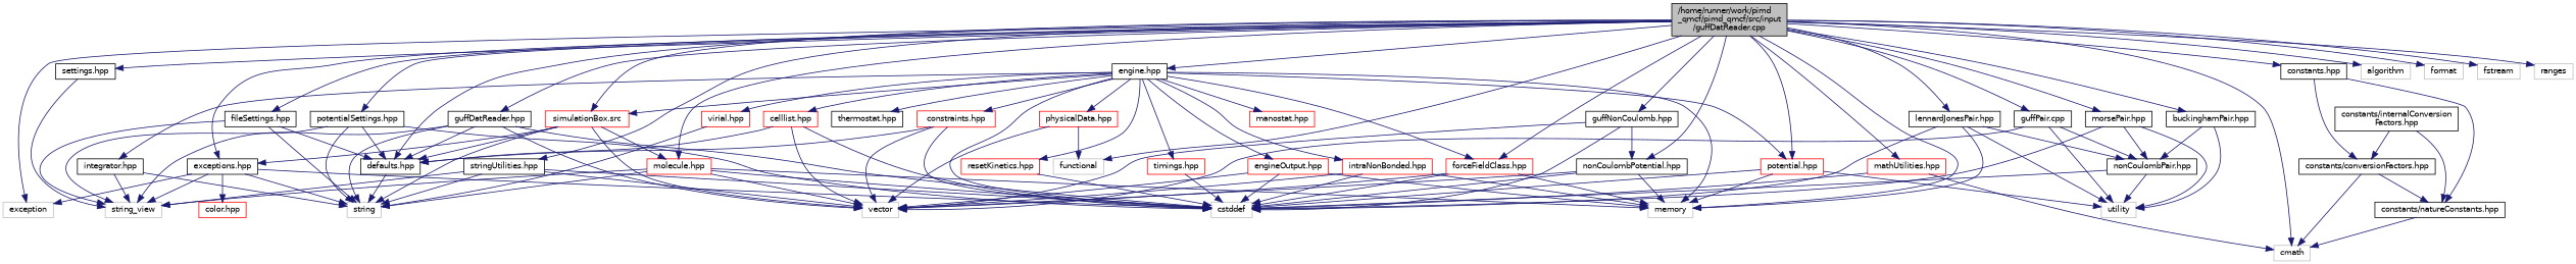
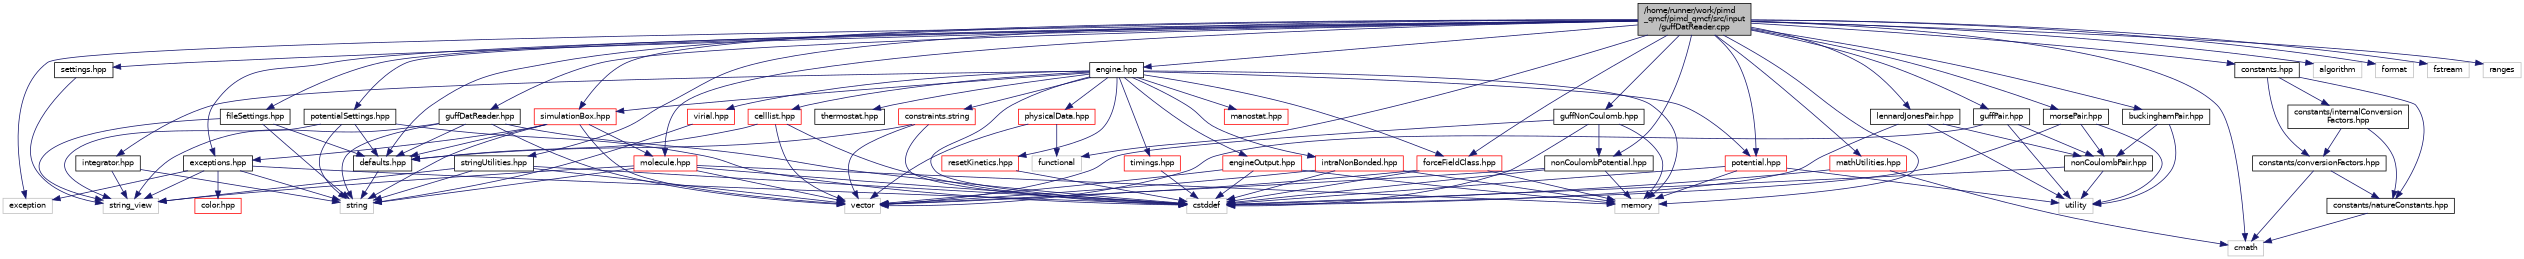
  digraph {
    node [color=black fillcolor=white fontname=Helvetica fontsize=10 shape=record style=filled]
    edge [color=midnightblue fontname=Helvetica fontsize=10 labelfontname=Helvetica labelfontsize=10 style=solid]
    n1 [fillcolor=grey75 fontcolor=black height=0.2 label="/home/runner/work/pimd\l_qmcf/pimd_qmcf/src/input\l/guffDatReader.cpp" width=0.4]
    n2 [height=0.2 label="guffDatReader.hpp" width=0.4]
    n3 [height=0.2 label="defaults.hpp" width=0.4]
    n4 [height=0.2 label="buckinghamPair.hpp" width=0.4]
    n5 [height=0.2 label="constants.hpp" width=0.4]
    n6 [color=grey75 height=0.2 label=cmath width=0.4]
    n7 [height=0.2 label="engine.hpp" width=0.4]
    n8 [color=grey75 height=0.2 label=memory width=0.4]
    n9 [color=red height=0.2 label="forceFieldClass.hpp" width=0.4]
    n10 [color=grey75 height=0.2 label=functional width=0.4]
    n11 [color=red height=0.2 label="potential.hpp" width=0.4]
-   n12 [color=red height=0.2 label="simulationBox.src" width=0.4]
+   n12 [color=red height=0.2 label="simulationBox.hpp" width=0.4]
    n13 [height=0.2 label="exceptions.hpp" width=0.4]
    n14 [color=grey75 height=0.2 label=exception width=0.4]
    n15 [color=red height=0.2 label="molecule.hpp" width=0.4]
    n16 [height=0.2 label="fileSettings.hpp" width=0.4]
    n17 [height=0.2 label="guffNonCoulomb.hpp" width=0.4]
    n18 [height=0.2 label="nonCoulombPotential.hpp" width=0.4]
-   n19 [height=0.2 label="guffPair.cpp" width=0.4]
+   n19 [height=0.2 label="guffPair.hpp" width=0.4]
    n20 [height=0.2 label="lennardJonesPair.hpp" width=0.4]
    n21 [color=red height=0.2 label="mathUtilities.hpp" width=0.4]
    n22 [height=0.2 label="morsePair.hpp" width=0.4]
    n23 [height=0.2 label="potentialSettings.hpp" width=0.4]
    n24 [height=0.2 label="settings.hpp" width=0.4]
    n25 [height=0.2 label="stringUtilities.hpp" width=0.4]
    n26 [color=grey75 height=0.2 label=algorithm width=0.4]
    n27 [color=grey75 height=0.2 label=format width=0.4]
    n28 [color=grey75 height=0.2 label=fstream width=0.4]
    n29 [color=grey75 height=0.2 label=ranges width=0.4]
    n30 [color=grey75 height=0.2 label=string width=0.4]
    n31 [color=grey75 height=0.2 label=cstddef width=0.4]
    n32 [color=grey75 height=0.2 label=string_view width=0.4]
    n33 [color=grey75 height=0.2 label=vector width=0.4]
    n34 [height=0.2 label="nonCoulombPair.hpp" width=0.4]
    n35 [color=grey75 height=0.2 label=utility width=0.4]
    n36 [height=0.2 label="constants/natureConstants.hpp" width=0.4]
    n37 [height=0.2 label="constants/conversionFactors.hpp" width=0.4]
    n38 [height=0.2 label="constants/internalConversion\lFactors.hpp" width=0.4]
    n39 [color=red height=0.2 label="celllist.hpp" width=0.4]
-   n40 [color=red height=0.2 label="constraints.hpp" width=0.4]
+   n40 [color=red height=0.2 label="constraints.string" width=0.4]
    n41 [color=red height=0.2 label="engineOutput.hpp" width=0.4]
    n42 [height=0.2 label="integrator.hpp" width=0.4]
    n43 [color=red height=0.2 label="intraNonBonded.hpp" width=0.4]
    n44 [color=red height=0.2 label="manostat.hpp" width=0.4]
    n45 [color=red height=0.2 label="physicalData.hpp" width=0.4]
    n46 [color=red height=0.2 label="resetKinetics.hpp" width=0.4]
    n47 [height=0.2 label="thermostat.hpp" width=0.4]
    n48 [color=red height=0.2 label="timings.hpp" width=0.4]
    n49 [color=red height=0.2 label="virial.hpp" width=0.4]
    n50 [color=red height=0.2 label="color.hpp" width=0.4]
    n1 -> n2
    n1 -> n3
    n1 -> n4
    n1 -> n5
    n1 -> n6
    n1 -> n7
    n1 -> n8
    n1 -> n9
    n1 -> n10
    n1 -> n11
    n1 -> n12
    n1 -> n13
    n1 -> n14
    n1 -> n15
    n1 -> n16
    n1 -> n17
    n1 -> n18
    n1 -> n19
    n1 -> n20
    n1 -> n21
    n1 -> n22
    n1 -> n23
    n1 -> n24
    n1 -> n25
    n1 -> n26
    n1 -> n27
    n1 -> n28
    n1 -> n29
    n2 -> n3
    n2 -> n30
    n2 -> n31
    n2 -> n32
    n2 -> n33
    n3 -> n30
    n4 -> n34
    n4 -> n35
    n5 -> n36
    n5 -> n37
+   n5 -> n38
    n7 -> n8
    n7 -> n9
    n7 -> n11
    n7 -> n12
    n7 -> n31
    n7 -> n39
    n7 -> n40
    n7 -> n41
    n7 -> n42
    n7 -> n43
    n7 -> n44
    n7 -> n45
    n7 -> n46
    n7 -> n47
    n7 -> n48
    n7 -> n49
    n9 -> n8
    n9 -> n31
    n9 -> n33
    n11 -> n8
    n11 -> n31
    n11 -> n35
    n12 -> n3
    n12 -> n13
    n12 -> n15
    n12 -> n30
    n12 -> n33
    n13 -> n14
    n13 -> n30
    n13 -> n31
    n13 -> n32
    n13 -> n50
    n15 -> n8
    n15 -> n30
    n15 -> n31
    n15 -> n32
    n15 -> n33
    n16 -> n3
    n16 -> n30
    n16 -> n32
-   n20 -> n8
+   n17 -> n8
    n17 -> n18
    n17 -> n31
    n17 -> n33
    n18 -> n8
    n18 -> n31
    n18 -> n33
    n19 -> n33
    n19 -> n34
    n19 -> n35
    n20 -> n31
    n20 -> n34
    n20 -> n35
    n21 -> n6
    n21 -> n31
    n22 -> n31
    n22 -> n34
    n22 -> n35
    n23 -> n3
    n23 -> n30
    n23 -> n31
    n23 -> n32
    n24 -> n32
    n25 -> n30
    n25 -> n31
    n25 -> n32
    n25 -> n33
    n34 -> n31
    n34 -> n35
    n36 -> n6
    n37 -> n6
    n37 -> n36
    n38 -> n36
    n38 -> n37
    n39 -> n3
    n39 -> n31
    n39 -> n33
    n40 -> n3
    n40 -> n31
    n40 -> n33
    n41 -> n8
    n41 -> n31
    n41 -> n33
    n42 -> n30
    n42 -> n32
    n43 -> n8
    n43 -> n31
    n43 -> n33
    n45 -> n10
    n45 -> n33
    n46 -> n31
    n48 -> n31
    n49 -> n30
  }
